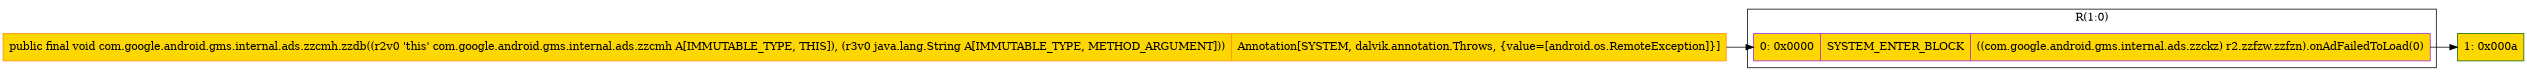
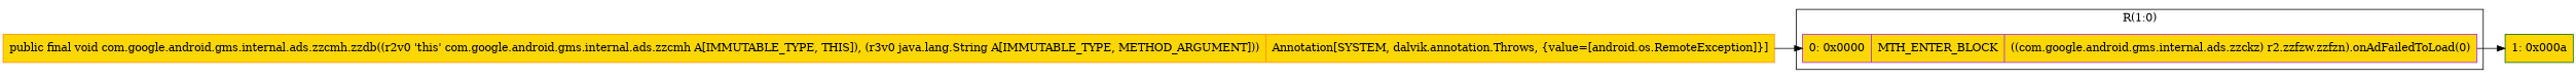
  digraph {
    rankdir=LR
    node [shape=record style=filled fillcolor=gold]
-   n1 [color=purple label="{0\:\ 0x0000|SYSTEM_ENTER_BLOCK\l|((com.google.android.gms.internal.ads.zzckz) r2.zzfzw.zzfzn).onAdFailedToLoad(0)\l}"]
+   n1 [color=purple label="{0\:\ 0x0000|MTH_ENTER_BLOCK\l|((com.google.android.gms.internal.ads.zzckz) r2.zzfzw.zzfzn).onAdFailedToLoad(0)\l}"]
    n2 [color=darkgreen label="{1\:\ 0x000a}"]
    n3 [label="{public final void com.google.android.gms.internal.ads.zzcmh.zzdb((r2v0 'this' com.google.android.gms.internal.ads.zzcmh A[IMMUTABLE_TYPE, THIS]), (r3v0 java.lang.String A[IMMUTABLE_TYPE, METHOD_ARGUMENT]))  | Annotation[SYSTEM, dalvik.annotation.Throws, \{value=[android.os.RemoteException]\}]\l}" color=darkorange]
    subgraph cluster_1 {
      label="R(1:0)"
      n1
    }
    n1 -> n2
    n3 -> n1
  }
